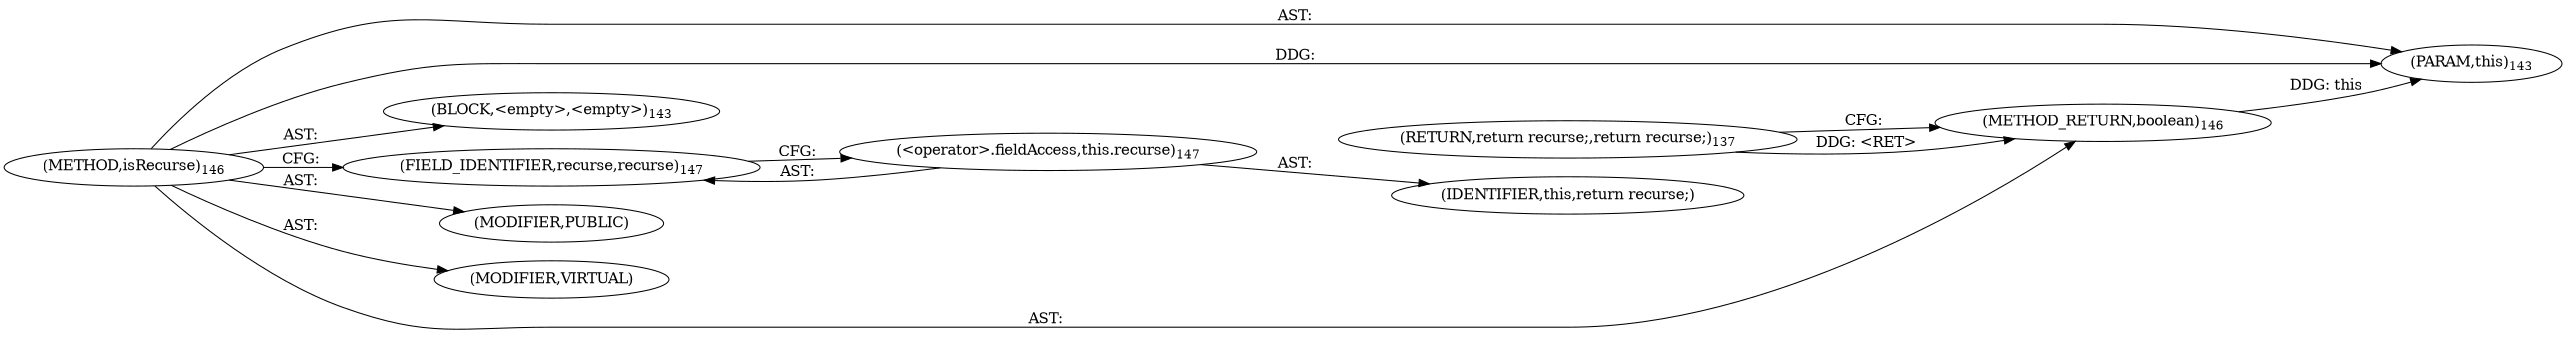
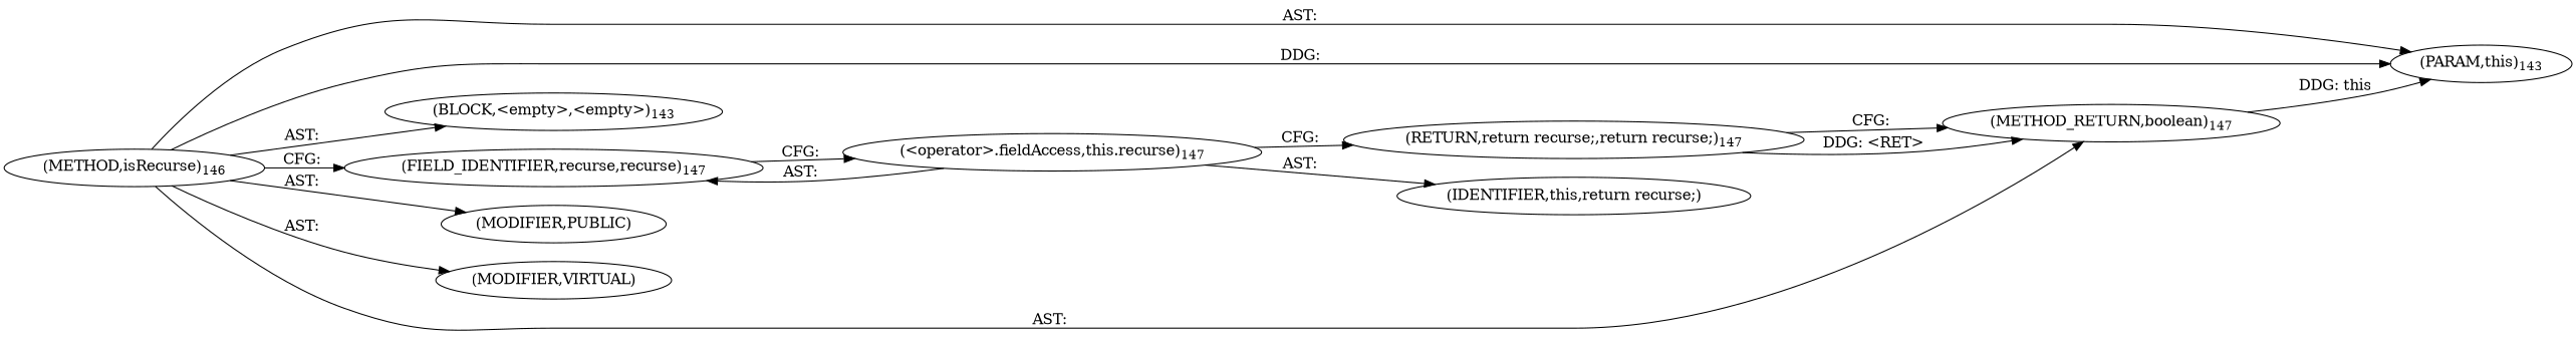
  digraph {
    rankdir=LR
    n1 [label=<(METHOD,isRecurse)<SUB>146</SUB>>]
    n2 [label=<(PARAM,this)<SUB>143</SUB>>]
    n3 [label=<(BLOCK,&lt;empty&gt;,&lt;empty&gt;)<SUB>143</SUB>>]
    n4 [label=<(FIELD_IDENTIFIER,recurse,recurse)<SUB>147</SUB>>]
    n5 [label=<(MODIFIER,PUBLIC)>]
    n6 [label=<(MODIFIER,VIRTUAL)>]
-   n7 [label=<(METHOD_RETURN,boolean)<SUB>146</SUB>>]
+   n7 [label=<(METHOD_RETURN,boolean)<SUB>147</SUB>>]
    n8 [label=<(&lt;operator&gt;.fieldAccess,this.recurse)<SUB>147</SUB>>]
-   n9 [label=<(RETURN,return recurse;,return recurse;)<SUB>137</SUB>>]
+   n9 [label=<(RETURN,return recurse;,return recurse;)<SUB>147</SUB>>]
    n10 [label=<(IDENTIFIER,this,return recurse;)>]
    n1 -> n2 [label="AST: "]
    n1 -> n2 [label="DDG: "]
    n1 -> n3 [label="AST: "]
    n1 -> n4 [label="CFG: "]
    n1 -> n5 [label="AST: "]
    n1 -> n6 [label="AST: "]
    n1 -> n7 [label="AST: "]
    n4 -> n8 [label="CFG: "]
    n7 -> n2 [label="DDG: this"]
    n8 -> n4 [label="AST: "]
+   n8 -> n9 [label="CFG: "]
    n8 -> n10 [label="AST: "]
    n9 -> n7 [label="CFG: "]
    n9 -> n7 [label="DDG: &lt;RET&gt;"]
  }
